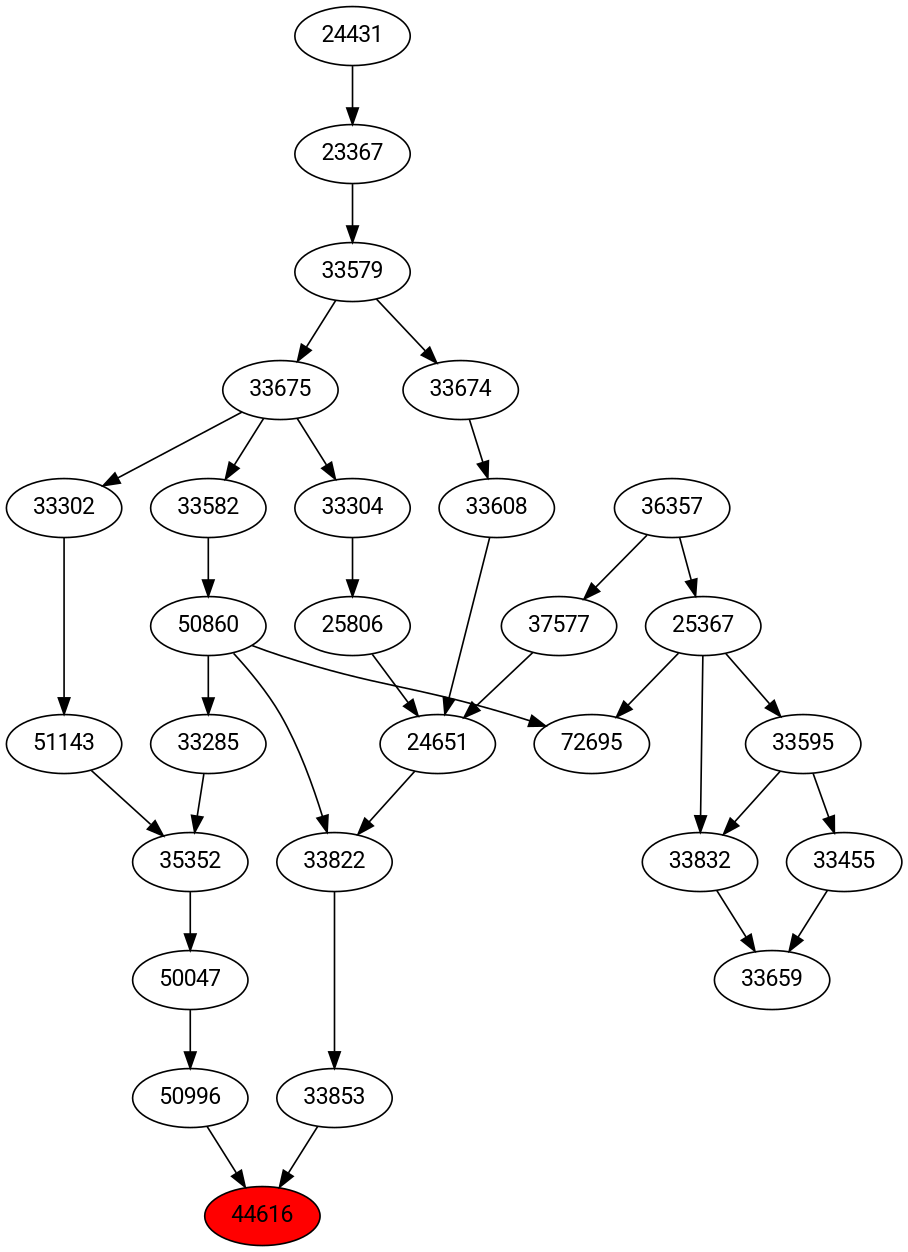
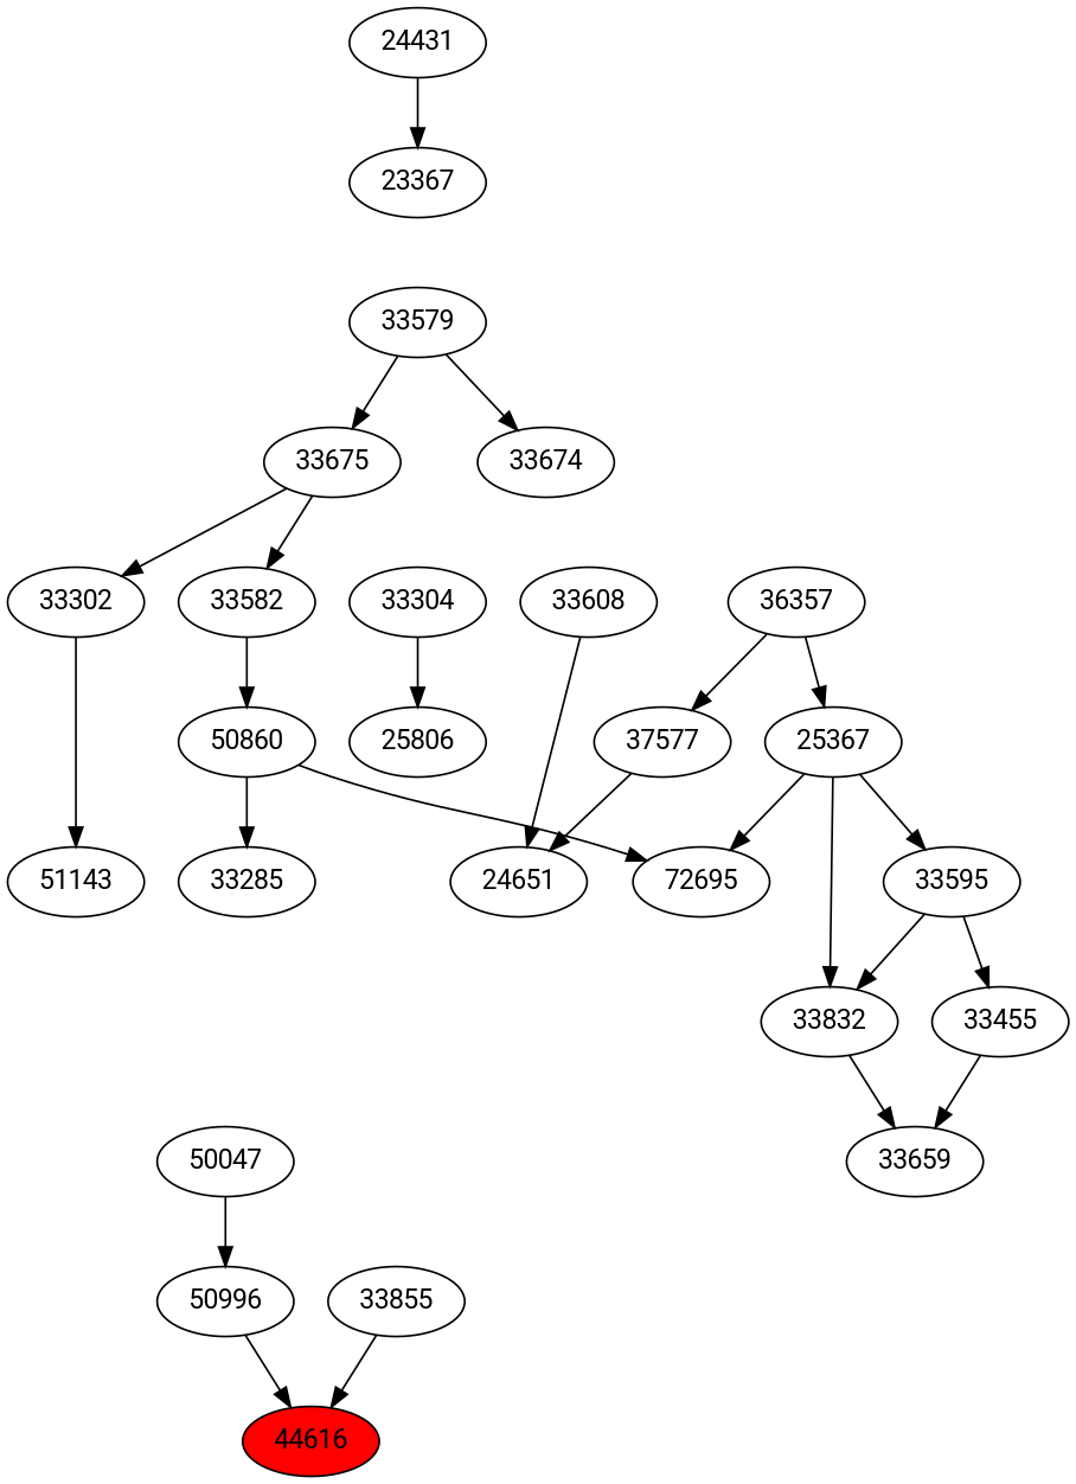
  strict digraph {
    fontname=Roboto
    node [fontname=Roboto]
    edge [fontname=Roboto]
    n1 [fillcolor=red label=44616 style=filled]
    n2 [label=50996]
-   n3 [label=33853]
+   n3 [label=33855]
    n4 [label=50047]
    n5 [label=33659]
-   n6 [label=33822]
-   n7 [label=35352]
    n8 [label=50860]
    n9 [label=33285]
    n10 [label=72695]
    n11 [label=33455]
    n12 [label=33832]
    n13 [label=24651]
    n14 [label=51143]
    n15 [label=33582]
    n16 [label=33595]
    n17 [label=25806]
    n18 [label=33608]
    n19 [label=37577]
    n20 [label=33302]
    n21 [label=33675]
    n22 [label=33304]
    n23 [label=25367]
    n24 [label=33674]
    n25 [label=36357]
    n26 [label=33579]
    n27 [label=23367]
    n28 [label=24431]
    n2 -> n1
    n3 -> n1
    n4 -> n2
-   n6 -> n3
-   n7 -> n4
-   n8 -> n6
    n8 -> n9
    n8 -> n10
-   n9 -> n7
    n11 -> n5
    n12 -> n5
-   n13 -> n6
-   n14 -> n7
    n15 -> n8
    n16 -> n11
    n16 -> n12
-   n17 -> n13
    n18 -> n13
    n19 -> n13
    n20 -> n14
    n21 -> n15
    n21 -> n20
-   n21 -> n22
    n22 -> n17
    n23 -> n10
    n23 -> n12
    n23 -> n16
-   n24 -> n18
    n25 -> n19
    n25 -> n23
    n26 -> n21
    n26 -> n24
-   n27 -> n26
    n28 -> n27
  }
